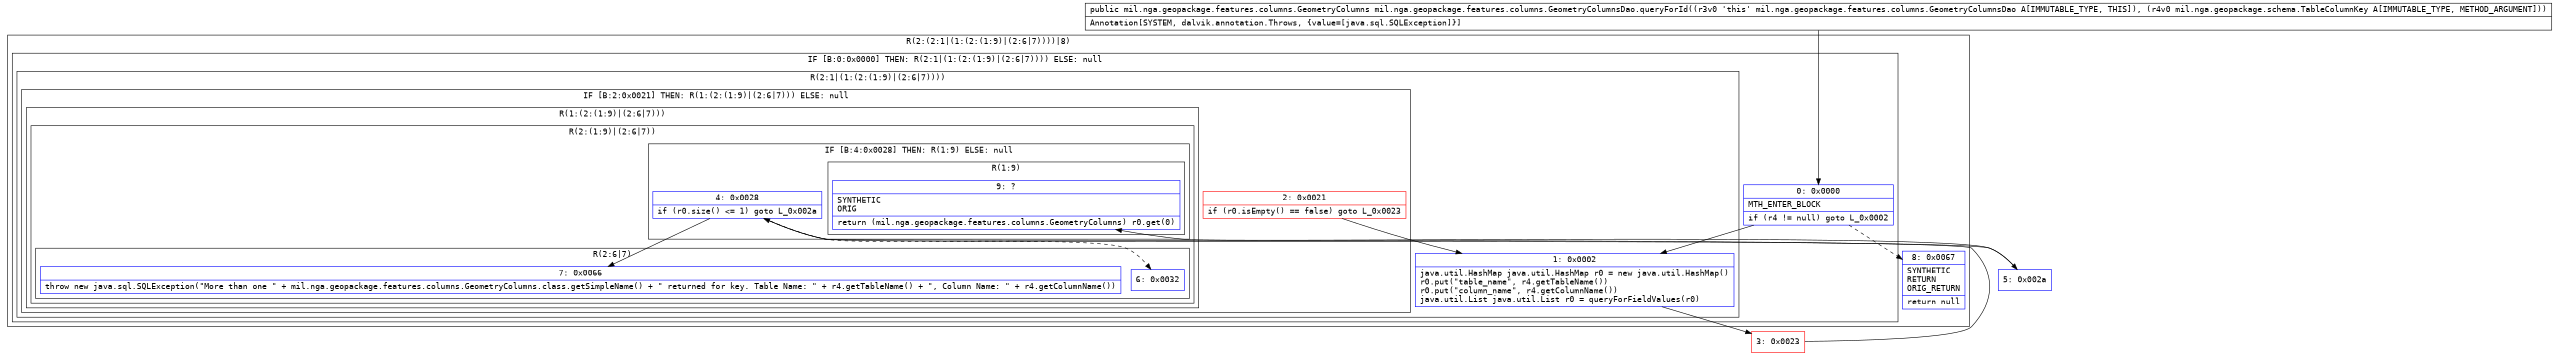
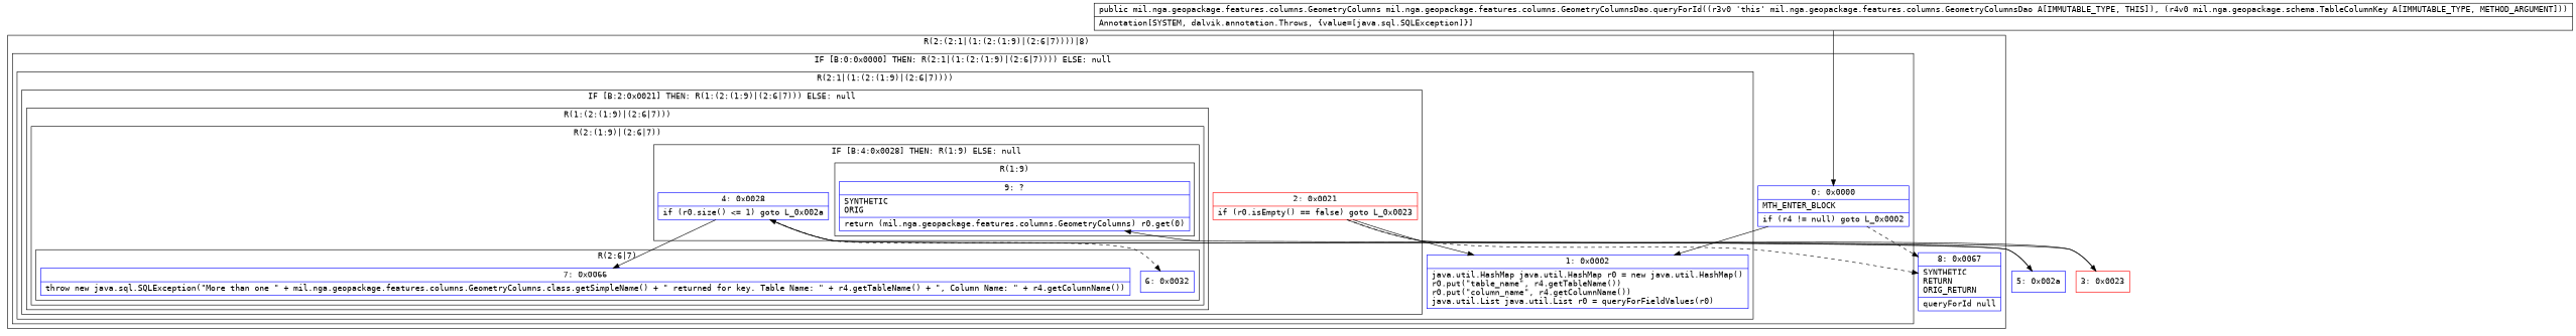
  digraph {
    fontname="DejaVu Sans Mono"
    node [color=blue fontname="DejaVu Sans Mono" shape=record]
    edge [fontname="DejaVu Sans Mono"]
    n1 [label="{9\:\ ?|SYNTHETIC\lORIG\l|return (mil.nga.geopackage.features.columns.GeometryColumns) r0.get(0)\l}"]
    n2 [label="{4\:\ 0x0028|if (r0.size() \<= 1) goto L_0x002a\l}"]
    n3 [label="{6\:\ 0x0032}"]
    n4 [label="{7\:\ 0x0066|throw new java.sql.SQLException(\"More than one \" + mil.nga.geopackage.features.columns.GeometryColumns.class.getSimpleName() + \" returned for key. Table Name: \" + r4.getTableName() + \", Column Name: \" + r4.getColumnName())\l}"]
    n5 [color=red label="{2\:\ 0x0021|if (r0.isEmpty() == false) goto L_0x0023\l}"]
    n6 [label="{1\:\ 0x0002|java.util.HashMap java.util.HashMap r0 = new java.util.HashMap()\lr0.put(\"table_name\", r4.getTableName())\lr0.put(\"column_name\", r4.getColumnName())\ljava.util.List java.util.List r0 = queryForFieldValues(r0)\l}"]
    n7 [label="{0\:\ 0x0000|MTH_ENTER_BLOCK\l|if (r4 != null) goto L_0x0002\l}"]
-   n8 [label="{8\:\ 0x0067|SYNTHETIC\lRETURN\lORIG_RETURN\l|return null\l}"]
+   n8 [label="{8\:\ 0x0067|SYNTHETIC\lRETURN\lORIG_RETURN\l|queryForId null\l}"]
    n9 [label="{5\:\ 0x002a}"]
    n10 [color=red label="{3\:\ 0x0023}"]
    n11 [label="{public mil.nga.geopackage.features.columns.GeometryColumns mil.nga.geopackage.features.columns.GeometryColumnsDao.queryForId((r3v0 'this' mil.nga.geopackage.features.columns.GeometryColumnsDao A[IMMUTABLE_TYPE, THIS]), (r4v0 mil.nga.geopackage.schema.TableColumnKey A[IMMUTABLE_TYPE, METHOD_ARGUMENT]))  | Annotation[SYSTEM, dalvik.annotation.Throws, \{value=[java.sql.SQLException]\}]\l}" color=""]
    subgraph cluster_1 {
      label="R(2:(2:1|(1:(2:(1:9)|(2:6|7))))|8)"
      n8
      subgraph cluster_2 {
        label="IF [B:0:0x0000] THEN: R(2:1|(1:(2:(1:9)|(2:6|7)))) ELSE: null"
        n7
        subgraph cluster_3 {
          label="R(2:1|(1:(2:(1:9)|(2:6|7))))"
          n6
          subgraph cluster_4 {
            label="IF [B:2:0x0021] THEN: R(1:(2:(1:9)|(2:6|7))) ELSE: null"
            n5
            subgraph cluster_5 {
              label="R(1:(2:(1:9)|(2:6|7)))"
              subgraph cluster_6 {
                label="R(2:(1:9)|(2:6|7))"
                subgraph cluster_7 {
                  label="IF [B:4:0x0028] THEN: R(1:9) ELSE: null"
                  n2
                  subgraph cluster_8 {
                    label="R(1:9)"
                    n1
                  }
                }
                subgraph cluster_9 {
                  label="R(2:6|7)"
                  n3
                  n4
                }
              }
            }
          }
        }
      }
    }
    n2 -> n3 [style=dashed]
    n2 -> n4
    n2 -> n9
    n5 -> n6
-   n6 -> n10
+   n5 -> n8 [style=dashed]
+   n5 -> n10
    n7 -> n6
    n7 -> n8 [style=dashed]
    n9 -> n1
    n10 -> n2
    n11 -> n7
  }
